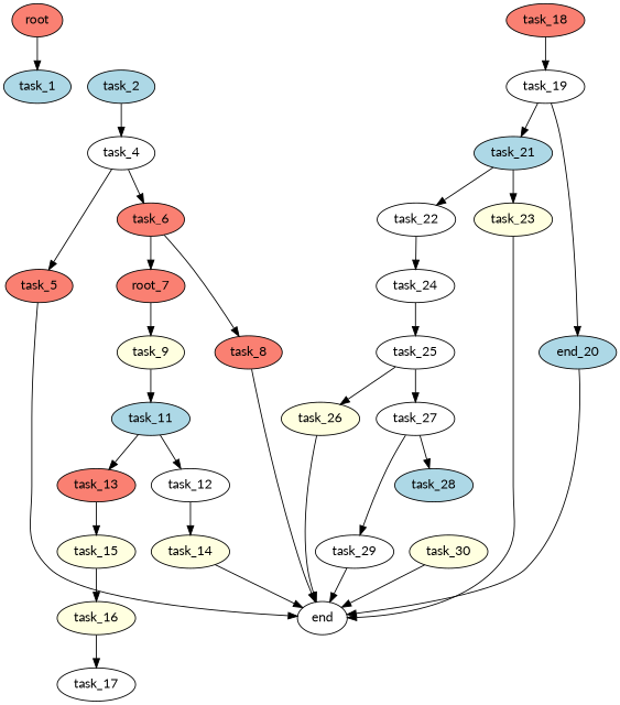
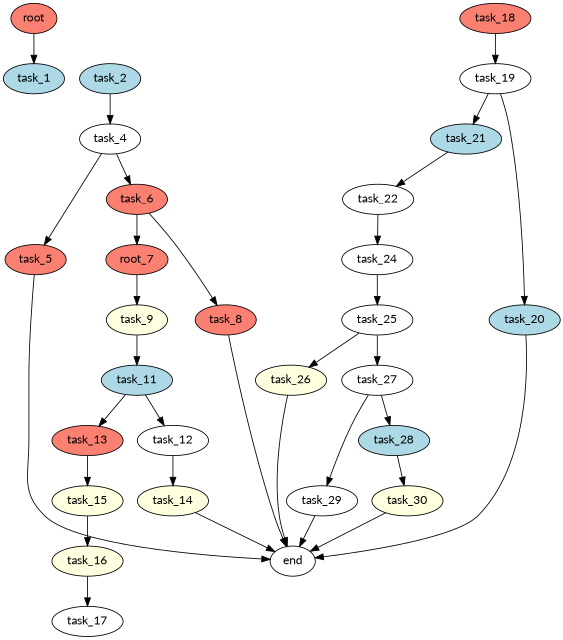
  digraph {
    fontname=Lato
    node [fillcolor=white fontname=Lato style=filled]
    edge [fontname=Lato]
    root [fillcolor=salmon]
    task_1 [fillcolor=lightblue]
    task_2 [fillcolor=lightblue]
    task_4
    task_5 [fillcolor=salmon]
    task_6 [fillcolor=salmon]
    end
    n8 [fillcolor=salmon label=root_7]
    task_8 [fillcolor=salmon]
    task_9 [fillcolor=lightyellow]
    task_11 [fillcolor=lightblue]
    task_12
    task_13 [fillcolor=salmon]
    task_14 [fillcolor=lightyellow]
    task_15 [fillcolor=lightyellow]
    task_16 [fillcolor=lightyellow]
    task_17
    task_18 [fillcolor=salmon]
    task_19
-   task_20 [fillcolor=lightblue label=end_20]
+   task_20 [fillcolor=lightblue]
    task_21 [fillcolor=lightblue]
    task_22
-   task_23 [fillcolor=lightyellow]
    task_24
    task_25
    task_26 [fillcolor=lightyellow]
    task_27
    task_28 [fillcolor=lightblue]
    task_29
    task_30 [fillcolor=lightyellow]
    root -> task_1
    task_2 -> task_4
    task_4 -> task_5
    task_4 -> task_6
    task_5 -> end
    task_6 -> n8
    task_6 -> task_8
    n8 -> task_9
    task_8 -> end
    task_9 -> task_11
    task_11 -> task_12
    task_11 -> task_13
    task_12 -> task_14
    task_13 -> task_15
    task_14 -> end
    task_15 -> task_16
    task_16 -> task_17
    task_18 -> task_19
    task_19 -> task_20
    task_19 -> task_21
    task_20 -> end
    task_21 -> task_22
-   task_21 -> task_23
    task_22 -> task_24
-   task_23 -> end
    task_24 -> task_25
    task_25 -> task_26
    task_25 -> task_27
    task_26 -> end
    task_27 -> task_28
    task_27 -> task_29
+   task_28 -> task_30
    task_29 -> end
    task_30 -> end
  }
